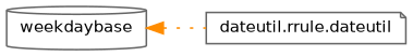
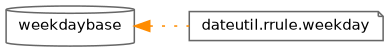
  digraph {
    rankdir=LR
    node [color=grey40 fillcolor=white fontname=Helvetica fontsize=10 style=filled]
    n1 [height=0.2 label=weekdaybase shape=cylinder width=0.4]
-   n2 [height=0.2 label="dateutil.rrule.dateutil" shape=note width=0.4]
+   n2 [height=0.2 label="dateutil.rrule.weekday" shape=note width=0.4]
    n1 -> n2 [color=darkorange dir=back fontname=Helvetica fontsize=10 labelfontname=Helvetica labelfontsize=10 style=dotted]
  }
